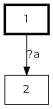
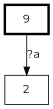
  digraph {
    fontname=Montserrat
    node [shape=rectangle fontname=Montserrat]
-   n1 [label=1 penwidth=3]
+   n1 [label=9 penwidth=3]
    n2 [label=2]
    n1 -> n2 [label="?a" fontname=Montserrat]
  }
